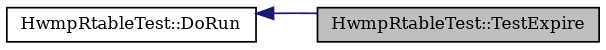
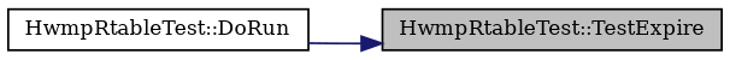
  digraph {
    rankdir=RL
    fontname="DejaVu Serif"
    node [color=black fontname="DejaVu Serif" fontsize=10 shape=record style=filled]
    n1 [fillcolor=grey75 fontcolor=black height=0.2 label="HwmpRtableTest::TestExpire" width=0.4]
    n2 [fillcolor=white height=0.2 label="HwmpRtableTest::DoRun" width=0.4]
-   n2 -> n1 [color=midnightblue dir=back fontname="DejaVu Serif" fontsize=10 labelfontname=Helvetica labelfontsize=10 style=solid]
+   n1 -> n2 [color=midnightblue dir=back fontname="DejaVu Serif" fontsize=10 labelfontname=Helvetica labelfontsize=10 style=solid]
  }
